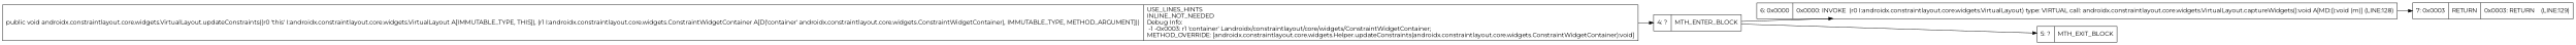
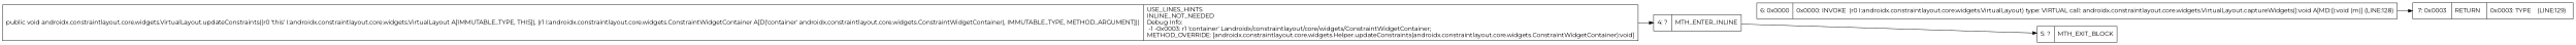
  digraph {
    fontname=Montserrat
    rankdir=LR
    node [fontname=Montserrat shape=record]
    edge [fontname=Montserrat]
-   n1 [label="{4\:\ ?|MTH_ENTER_BLOCK\l}"]
+   n1 [label="{4\:\ ?|MTH_ENTER_INLINE\l}"]
    n2 [label="{6\:\ 0x0000|0x0000: INVOKE  (r0 I:androidx.constraintlayout.core.widgets.VirtualLayout) type: VIRTUAL call: androidx.constraintlayout.core.widgets.VirtualLayout.captureWidgets():void A[MD:():void (m)] (LINE:128)\l}"]
    n3 [label="{5\:\ ?|MTH_EXIT_BLOCK\l}"]
-   n4 [label="{7\:\ 0x0003|RETURN\l|0x0003: RETURN    (LINE:129)\l}"]
+   n4 [label="{7\:\ 0x0003|RETURN\l|0x0003: TYPE    (LINE:129)\l}"]
    n5 [label="{public void androidx.constraintlayout.core.widgets.VirtualLayout.updateConstraints((r0 'this' I:androidx.constraintlayout.core.widgets.VirtualLayout A[IMMUTABLE_TYPE, THIS]), (r1 I:androidx.constraintlayout.core.widgets.ConstraintWidgetContainer A[D('container' androidx.constraintlayout.core.widgets.ConstraintWidgetContainer), IMMUTABLE_TYPE, METHOD_ARGUMENT]))  | USE_LINES_HINTS\lINLINE_NOT_NEEDED\lDebug Info:\l  \-1 \-0x0003: r1 'container' Landroidx\/constraintlayout\/core\/widgets\/ConstraintWidgetContainer;\lMETHOD_OVERRIDE: [androidx.constraintlayout.core.widgets.Helper.updateConstraints(androidx.constraintlayout.core.widgets.ConstraintWidgetContainer):void]\l}"]
-   n1 -> n2
    n1 -> n3
    n2 -> n4
    n5 -> n1
  }
